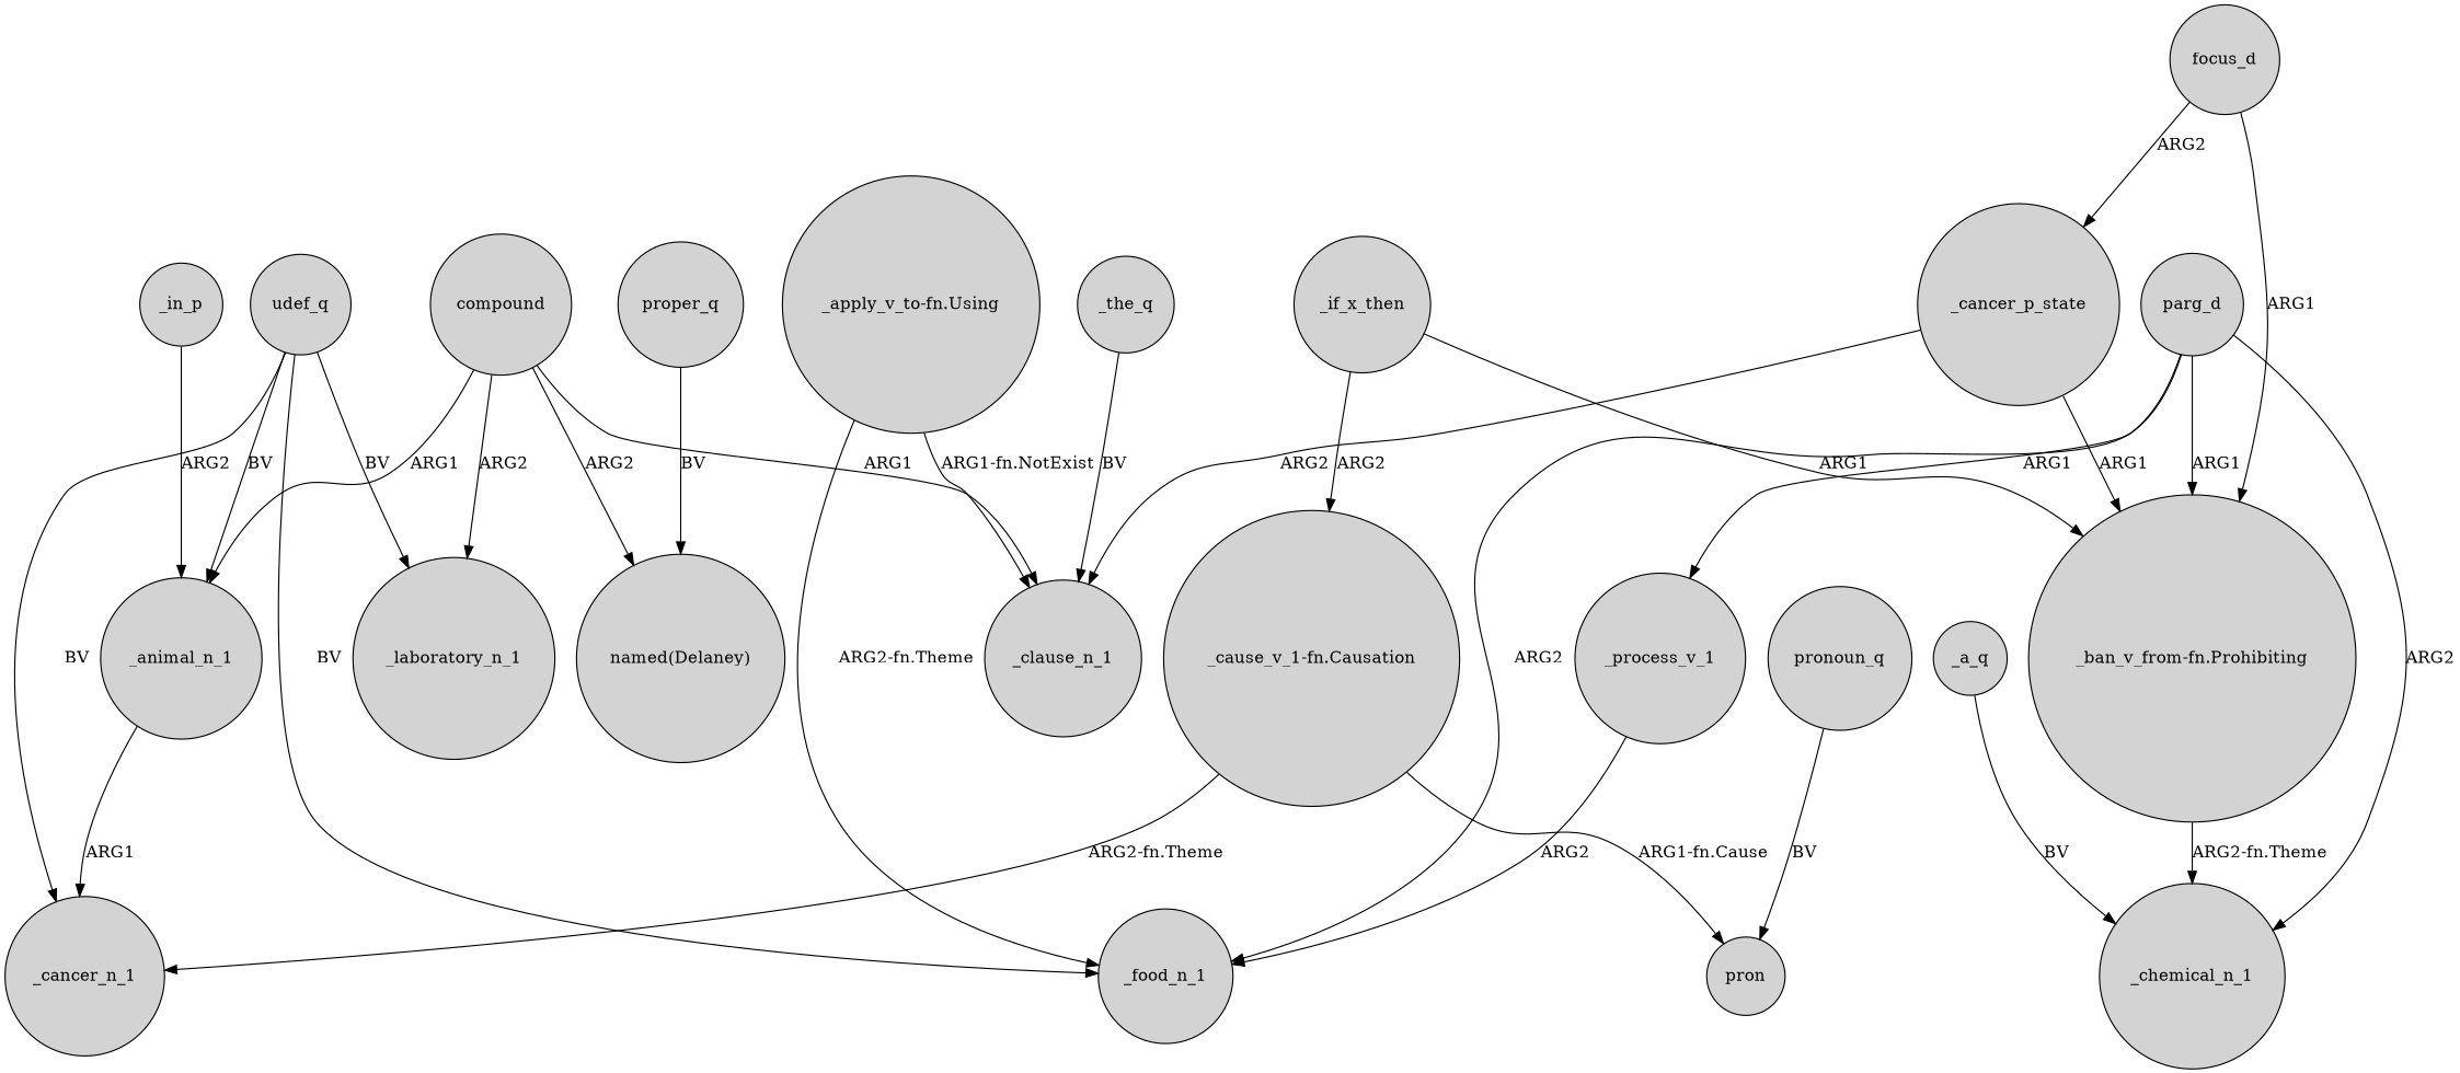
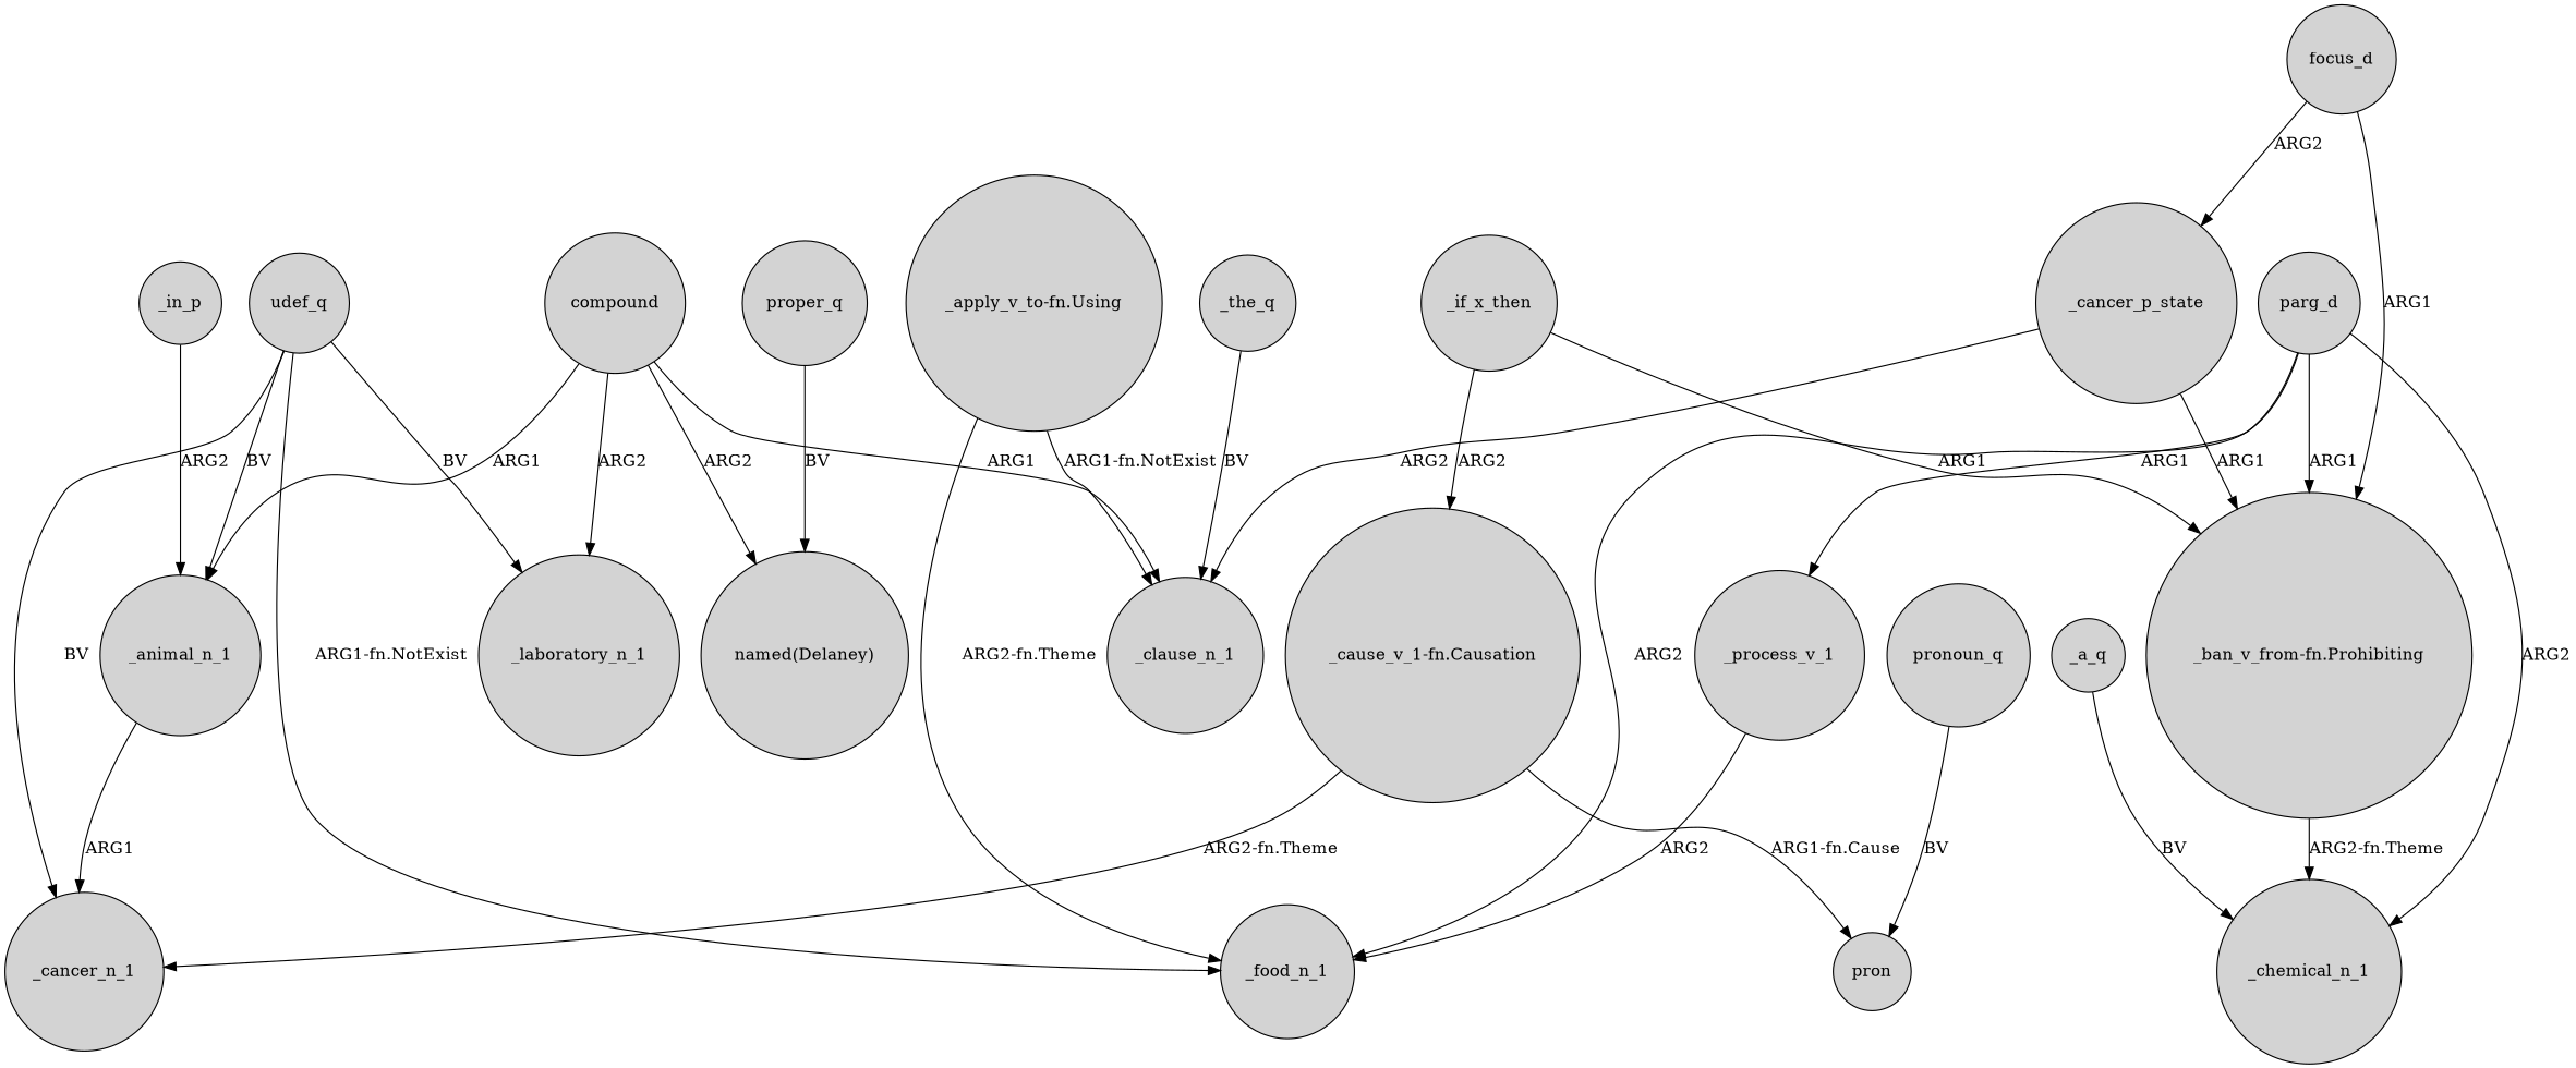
  digraph {
    node [shape=circle style=filled]
    udef_q
    _cancer_n_1
    _animal_n_1
    _laboratory_n_1
    _food_n_1
    n6 [label=_cancer_p_state]
    "_ban_v_from-fn.Prohibiting"
    _clause_n_1
    _chemical_n_1
    parg_d
    _process_v_1
    compound
    "named(Delaney)"
    _if_x_then
    "_cause_v_1-fn.Causation"
    pron
    "_apply_v_to-fn.Using"
    pronoun_q
    _the_q
    _in_p
    focus_d
    _a_q
    proper_q
    udef_q -> _cancer_n_1 [label=BV]
    udef_q -> _animal_n_1 [label=BV]
    udef_q -> _laboratory_n_1 [label=BV]
-   udef_q -> _food_n_1 [label=BV]
+   udef_q -> _food_n_1 [label="ARG1-fn.NotExist"]
    _animal_n_1 -> _cancer_n_1 [label=ARG1]
    n6 -> "_ban_v_from-fn.Prohibiting" [label=ARG1]
    n6 -> _clause_n_1 [label=ARG2]
    "_ban_v_from-fn.Prohibiting" -> _chemical_n_1 [label="ARG2-fn.Theme"]
    parg_d -> _food_n_1 [label=ARG2]
    parg_d -> "_ban_v_from-fn.Prohibiting" [label=ARG1]
    parg_d -> _chemical_n_1 [label=ARG2]
    parg_d -> _process_v_1 [label=ARG1]
    _process_v_1 -> _food_n_1 [label=ARG2]
    compound -> _animal_n_1 [label=ARG1]
    compound -> _laboratory_n_1 [label=ARG2]
    compound -> _clause_n_1 [label=ARG1]
    compound -> "named(Delaney)" [label=ARG2]
    _if_x_then -> "_ban_v_from-fn.Prohibiting" [label=ARG1]
    _if_x_then -> "_cause_v_1-fn.Causation" [label=ARG2]
    "_cause_v_1-fn.Causation" -> _cancer_n_1 [label="ARG2-fn.Theme"]
    "_cause_v_1-fn.Causation" -> pron [label="ARG1-fn.Cause"]
    "_apply_v_to-fn.Using" -> _food_n_1 [label="ARG2-fn.Theme"]
    "_apply_v_to-fn.Using" -> _clause_n_1 [label="ARG1-fn.NotExist"]
    pronoun_q -> pron [label=BV]
    _the_q -> _clause_n_1 [label=BV]
    _in_p -> _animal_n_1 [label=ARG2]
    focus_d -> n6 [label=ARG2]
    focus_d -> "_ban_v_from-fn.Prohibiting" [label=ARG1]
    _a_q -> _chemical_n_1 [label=BV]
    proper_q -> "named(Delaney)" [label=BV]
  }
